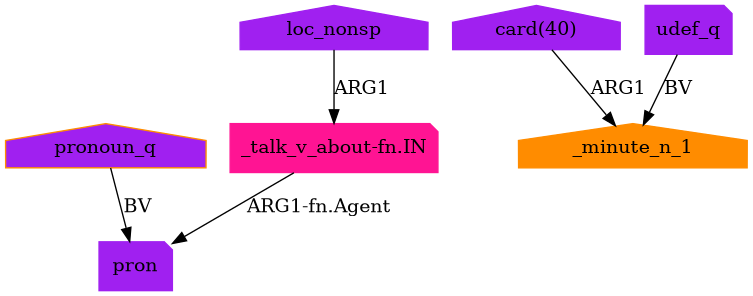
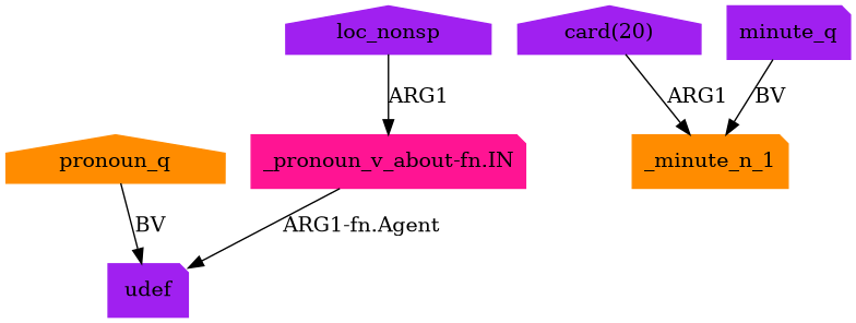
  digraph {
    node [color=purple shape=house style=filled]
-   "_talk_v_about-fn.IN" [color=deeppink shape=note]
-   pron [shape=note]
-   "card(20)" [label="card(40)"]
-   _minute_n_1 [color=darkorange]
-   udef_q [shape=note]
+   "_talk_v_about-fn.IN" [color=deeppink shape=note label="_pronoun_v_about-fn.IN"]
+   pron [shape=note label=udef]
+   "card(20)"
+   _minute_n_1 [color=darkorange shape=note]
+   udef_q [shape=note label=minute_q]
    loc_nonsp
-   pronoun_q [color=darkorange fillcolor=purple]
+   pronoun_q [color=darkorange]
    "_talk_v_about-fn.IN" -> pron [label="ARG1-fn.Agent"]
    "card(20)" -> _minute_n_1 [label=ARG1]
    udef_q -> _minute_n_1 [label=BV]
    loc_nonsp -> "_talk_v_about-fn.IN" [label=ARG1]
    pronoun_q -> pron [label=BV]
  }
